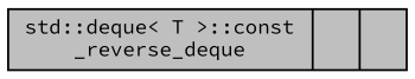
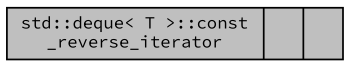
  digraph {
    rankdir=LR
    fontname="Source Code Pro"
-   n1 [color=black fillcolor=grey75 fontcolor=black fontname="Source Code Pro" fontsize=10 height=0.2 label="{std::deque\< T \>::const\l_reverse_deque\n||}" shape=record style=filled width=0.4]
+   n1 [color=black fillcolor=grey75 fontcolor=black fontname="Source Code Pro" fontsize=10 height=0.2 label="{std::deque\< T \>::const\l_reverse_iterator\n||}" shape=record style=filled width=0.4]
  }
